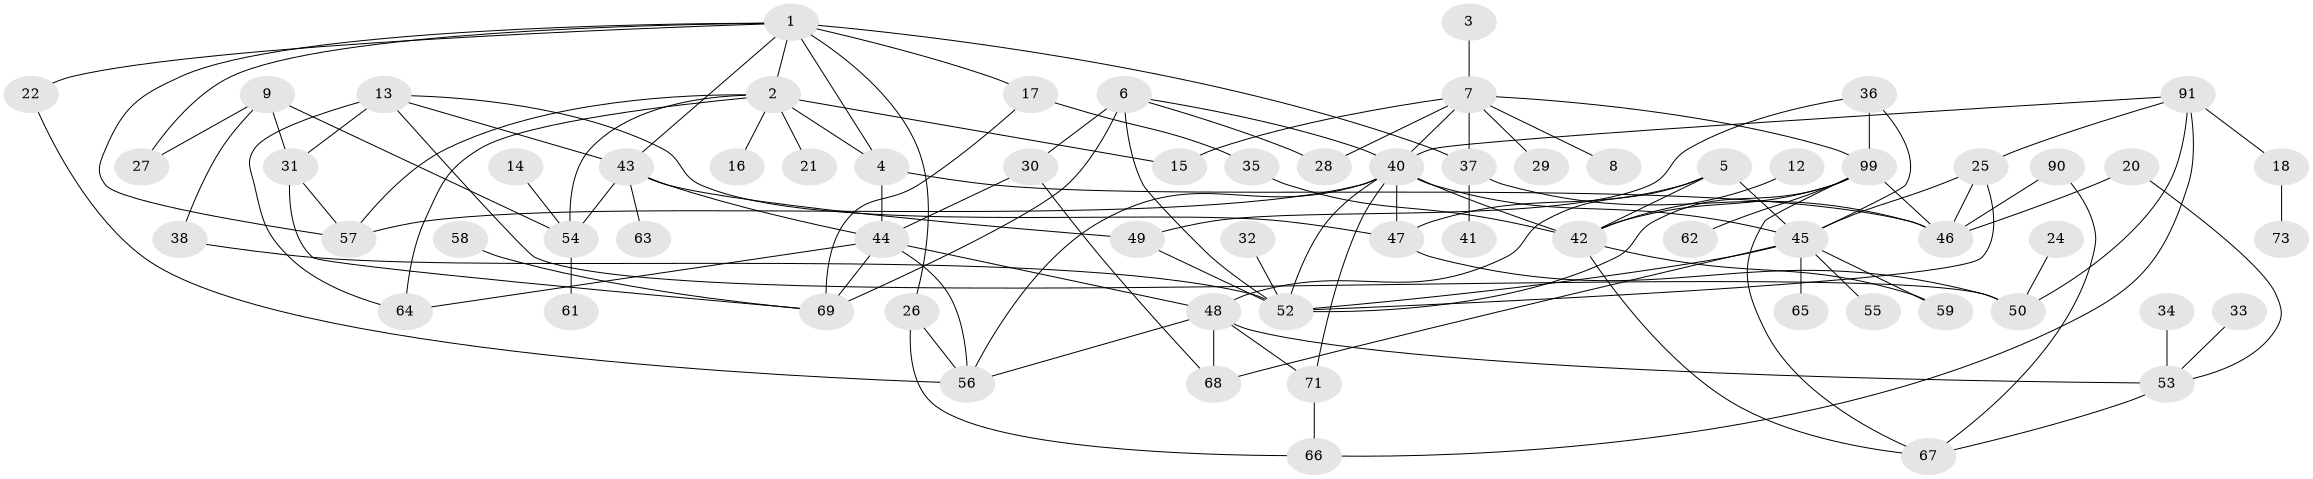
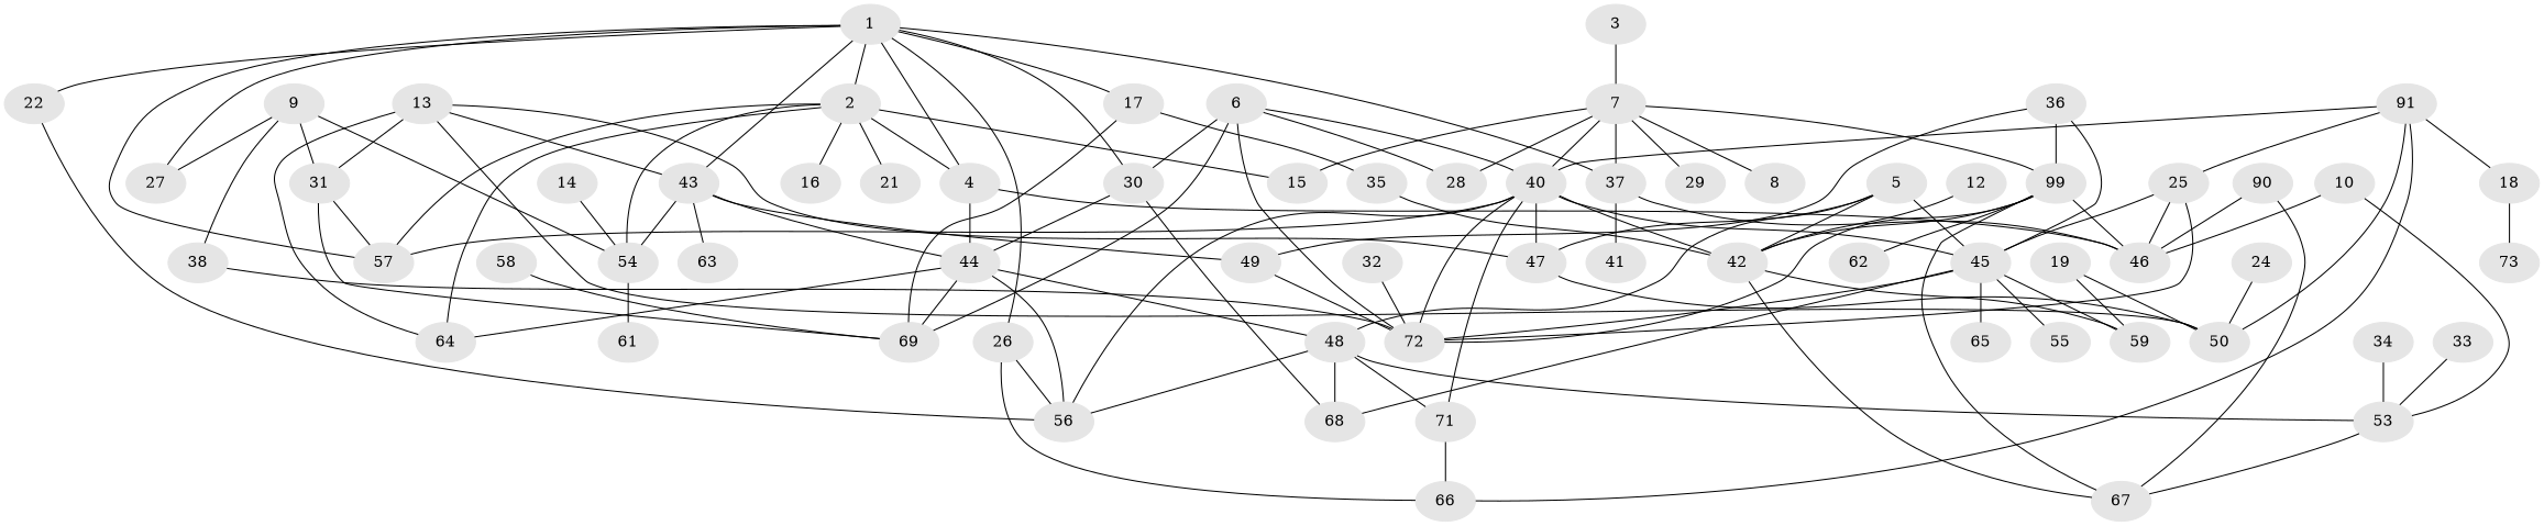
  graph {
    node [color=gray90 style=filled]
    edge [weight=1.0]
    1
    2
    4
    17
    22
    26
    27
    30
    37
    43
    57
    15
    16
    21
    54
    64
    44
    46
    69
    35
    56
    66
    68
    41
    49
    63
-   52
+   52 [label=72]
    61
    3
    7
    28
    40
    8
    29
    n35 [label=99]
    48
    5
    42
    45
    47
    67
    59
    55
    65
    50
    53
    n47 [label=71]
    6
    62
    9
    31
    38
    n53 [label=90]
    n54 [label=91]
    18
    25
    n57 [label=73]
    12
    13
    14
-   20
+   19
+   20 [label=10]
    24
    32
    33
    34
    36
    58
    1 -- 2
    1 -- 4
    1 -- 17
    1 -- 22
    1 -- 26
    1 -- 27
+   1 -- 30
    1 -- 37
    1 -- 43
    1 -- 57
    2 -- 4
    2 -- 57
    2 -- 15
    2 -- 16
    2 -- 21
    2 -- 54
    2 -- 64
    4 -- 44
    4 -- 46
    17 -- 69
    17 -- 35
    22 -- 56
    26 -- 56
    26 -- 66
    30 -- 44
    30 -- 68
    37 -- 46
    37 -- 41
    43 -- 54
    43 -- 44 [weight=2.0]
    43 -- 49
    43 -- 63
    54 -- 61
    44 -- 64
    44 -- 69
    44 -- 56
    44 -- 48
    35 -- 42
    49 -- 52
    3 -- 7
    7 -- 37
    7 -- 15
    7 -- 28
    7 -- 40
    7 -- 8
    7 -- 29
    7 -- n35
    40 -- 57
    40 -- 56
    40 -- 52
    40 -- 42
    40 -- 45
    40 -- 47
    40 -- n47
    n35 -- 46
    n35 -- 52
    n35 -- 42 [weight=2.0]
    n35 -- 67
    n35 -- 62
    48 -- 56
    48 -- 68
    48 -- 53
    48 -- n47
    5 -- 48
    5 -- 42
    5 -- 45
    5 -- 47
    42 -- 67
    42 -- 59
    45 -- 68
    45 -- 52
    45 -- 59
    45 -- 55
    45 -- 65
    47 -- 50
    53 -- 67
    n47 -- 66
    6 -- 30
    6 -- 69
    6 -- 52
    6 -- 28
    6 -- 40
    9 -- 27
    9 -- 54
    9 -- 31
    9 -- 38
    31 -- 57
    31 -- 69
    38 -- 52
    n53 -- 46
    n53 -- 67
    n54 -- 66
    n54 -- 40
    n54 -- 50
    n54 -- 18
    n54 -- 25
    18 -- n57
    25 -- 46
    25 -- 52
    25 -- 45
    12 -- 42
    13 -- 43
    13 -- 64
    13 -- 47
    13 -- 50
    13 -- 31
    14 -- 54
+   19 -- 59
+   19 -- 50
    20 -- 46
    20 -- 53
    24 -- 50
    32 -- 52
    33 -- 53
    34 -- 53
    36 -- 49
    36 -- n35
    36 -- 45
    58 -- 69
  }
